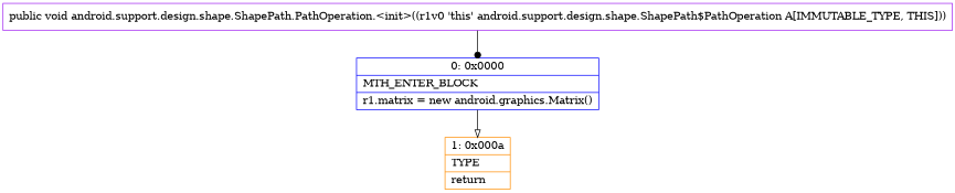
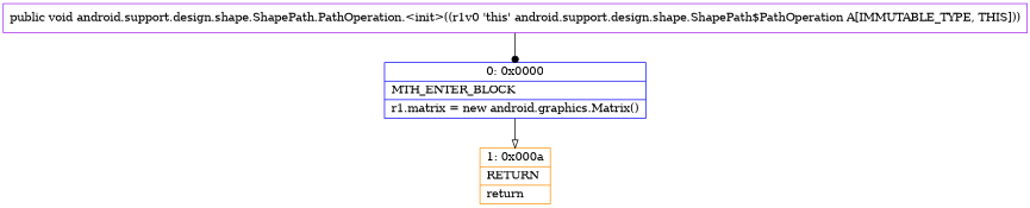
  digraph {
    node [shape=record]
    n1 [label="{0\:\ 0x0000|MTH_ENTER_BLOCK\l|r1.matrix = new android.graphics.Matrix()\l}" color=blue]
-   n2 [label="{1\:\ 0x000a|TYPE\l|return\l}" color=darkorange]
+   n2 [label="{1\:\ 0x000a|RETURN\l|return\l}" color=darkorange]
    n3 [label="{public void android.support.design.shape.ShapePath.PathOperation.\<init\>((r1v0 'this' android.support.design.shape.ShapePath$PathOperation A[IMMUTABLE_TYPE, THIS])) }" color=purple]
    n1 -> n2 [arrowhead=onormal]
    n3 -> n1 [arrowhead=dot]
  }
